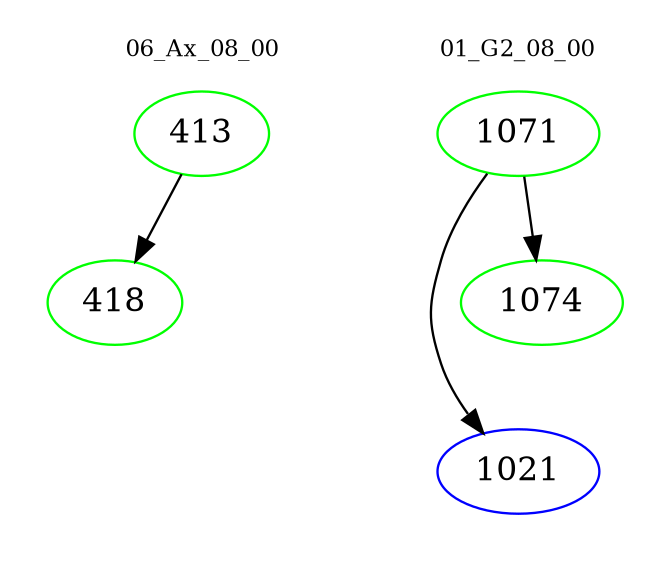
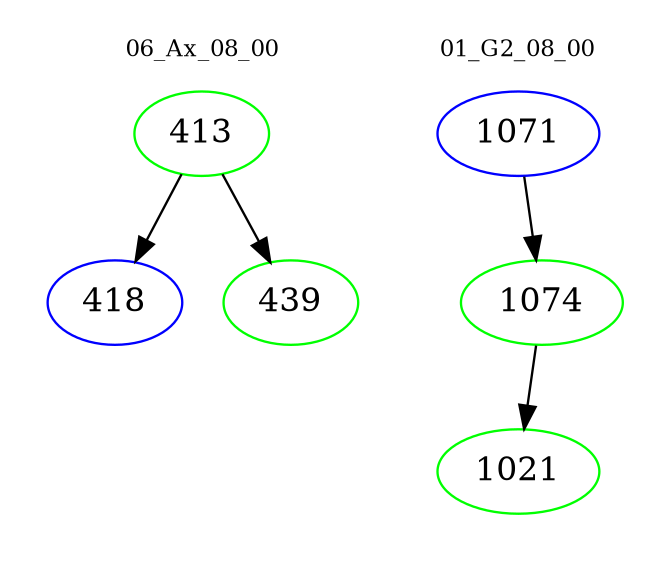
  digraph {
    node [color=green]
    edge [color=black]
    n1 [label=413]
-   n2 [label=418]
-   n4 [label=1071]
-   n5 [color=blue label=1021]
+   n2 [color=blue label=418]
+   n3 [label=439]
+   n4 [color=blue label=1071]
+   n5 [label=1021]
    n6 [label=1074]
    subgraph cluster_1 {
      color=white
      fontsize=10
      label="06_Ax_08_00"
      n1
      n2
+     n3
    }
    subgraph cluster_2 {
      color=white
      fontsize=10
      label="01_G2_08_00"
      n4
      n5
      n6
    }
    n1 -> n2
-   n4 -> n5
+   n1 -> n3
+   n6 -> n5
    n4 -> n6
  }
